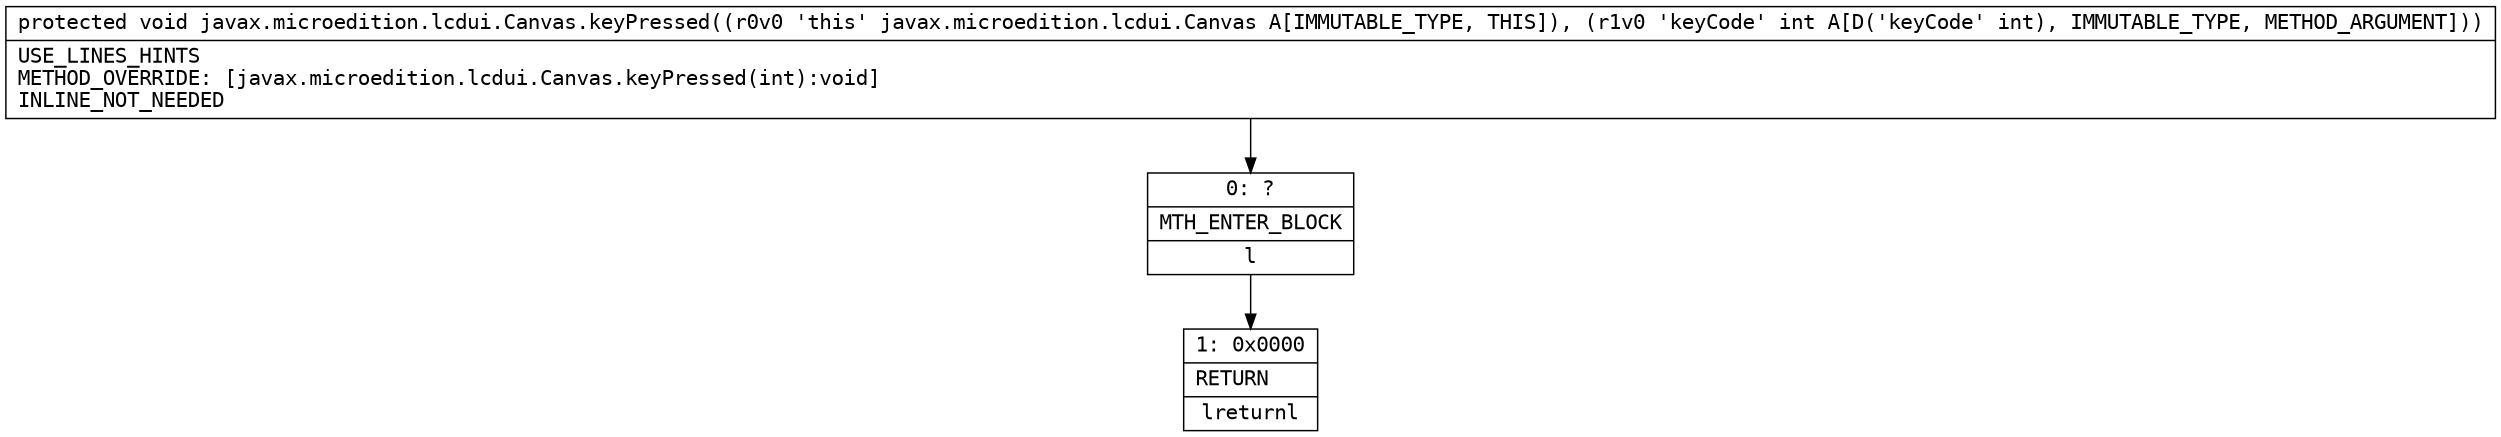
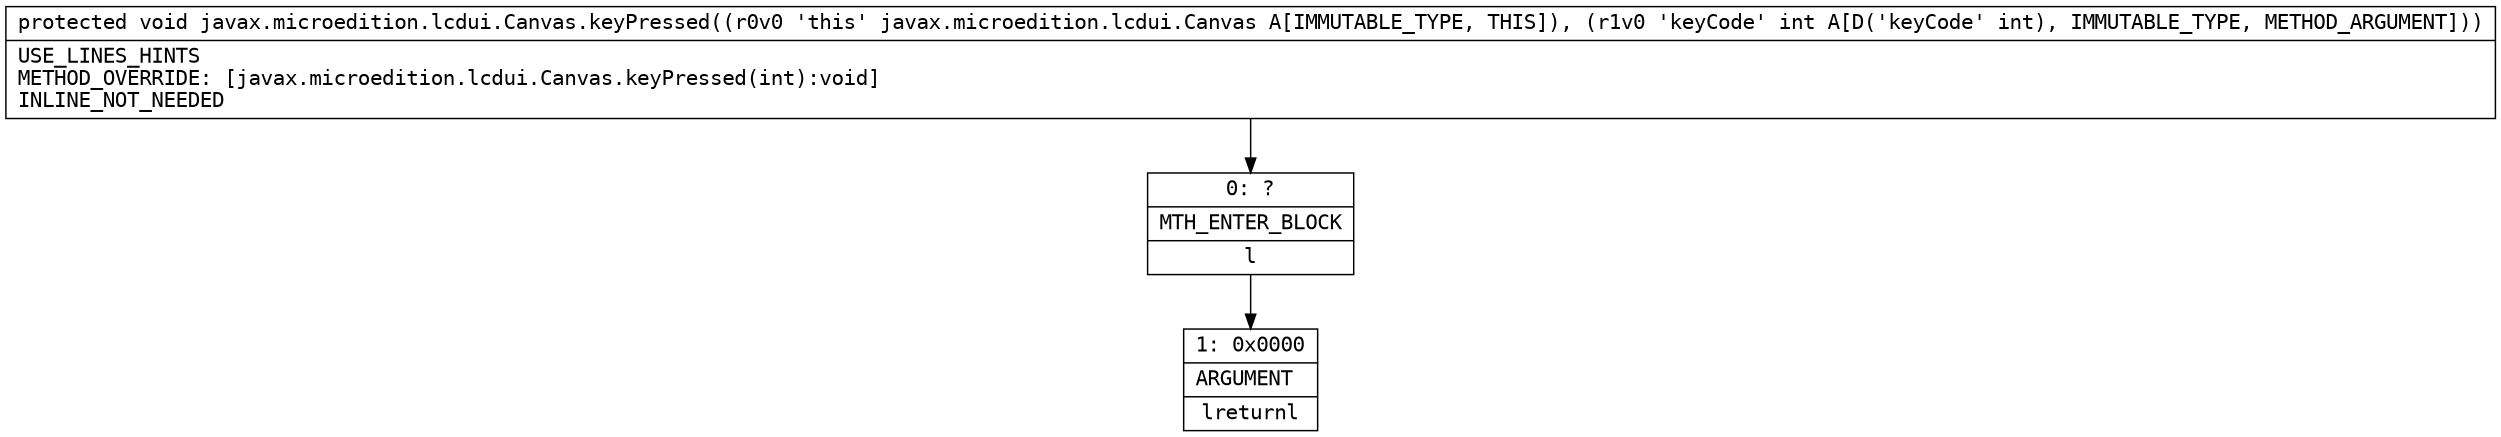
  digraph {
    fontname="DejaVu Sans Mono"
    node [fontname="DejaVu Sans Mono" shape=record]
    edge [fontname="DejaVu Sans Mono"]
    n1 [label="{0\:\ ?|MTH_ENTER_BLOCK\l|l}"]
-   n2 [label="{1\:\ 0x0000|RETURN\l|lreturnl}"]
+   n2 [label="{1\:\ 0x0000|ARGUMENT\l|lreturnl}"]
    n3 [label="{protected void javax.microedition.lcdui.Canvas.keyPressed((r0v0 'this' javax.microedition.lcdui.Canvas A[IMMUTABLE_TYPE, THIS]), (r1v0 'keyCode' int A[D('keyCode' int), IMMUTABLE_TYPE, METHOD_ARGUMENT]))  | USE_LINES_HINTS\lMETHOD_OVERRIDE: [javax.microedition.lcdui.Canvas.keyPressed(int):void]\lINLINE_NOT_NEEDED\l}"]
    n1 -> n2
    n3 -> n1
  }
